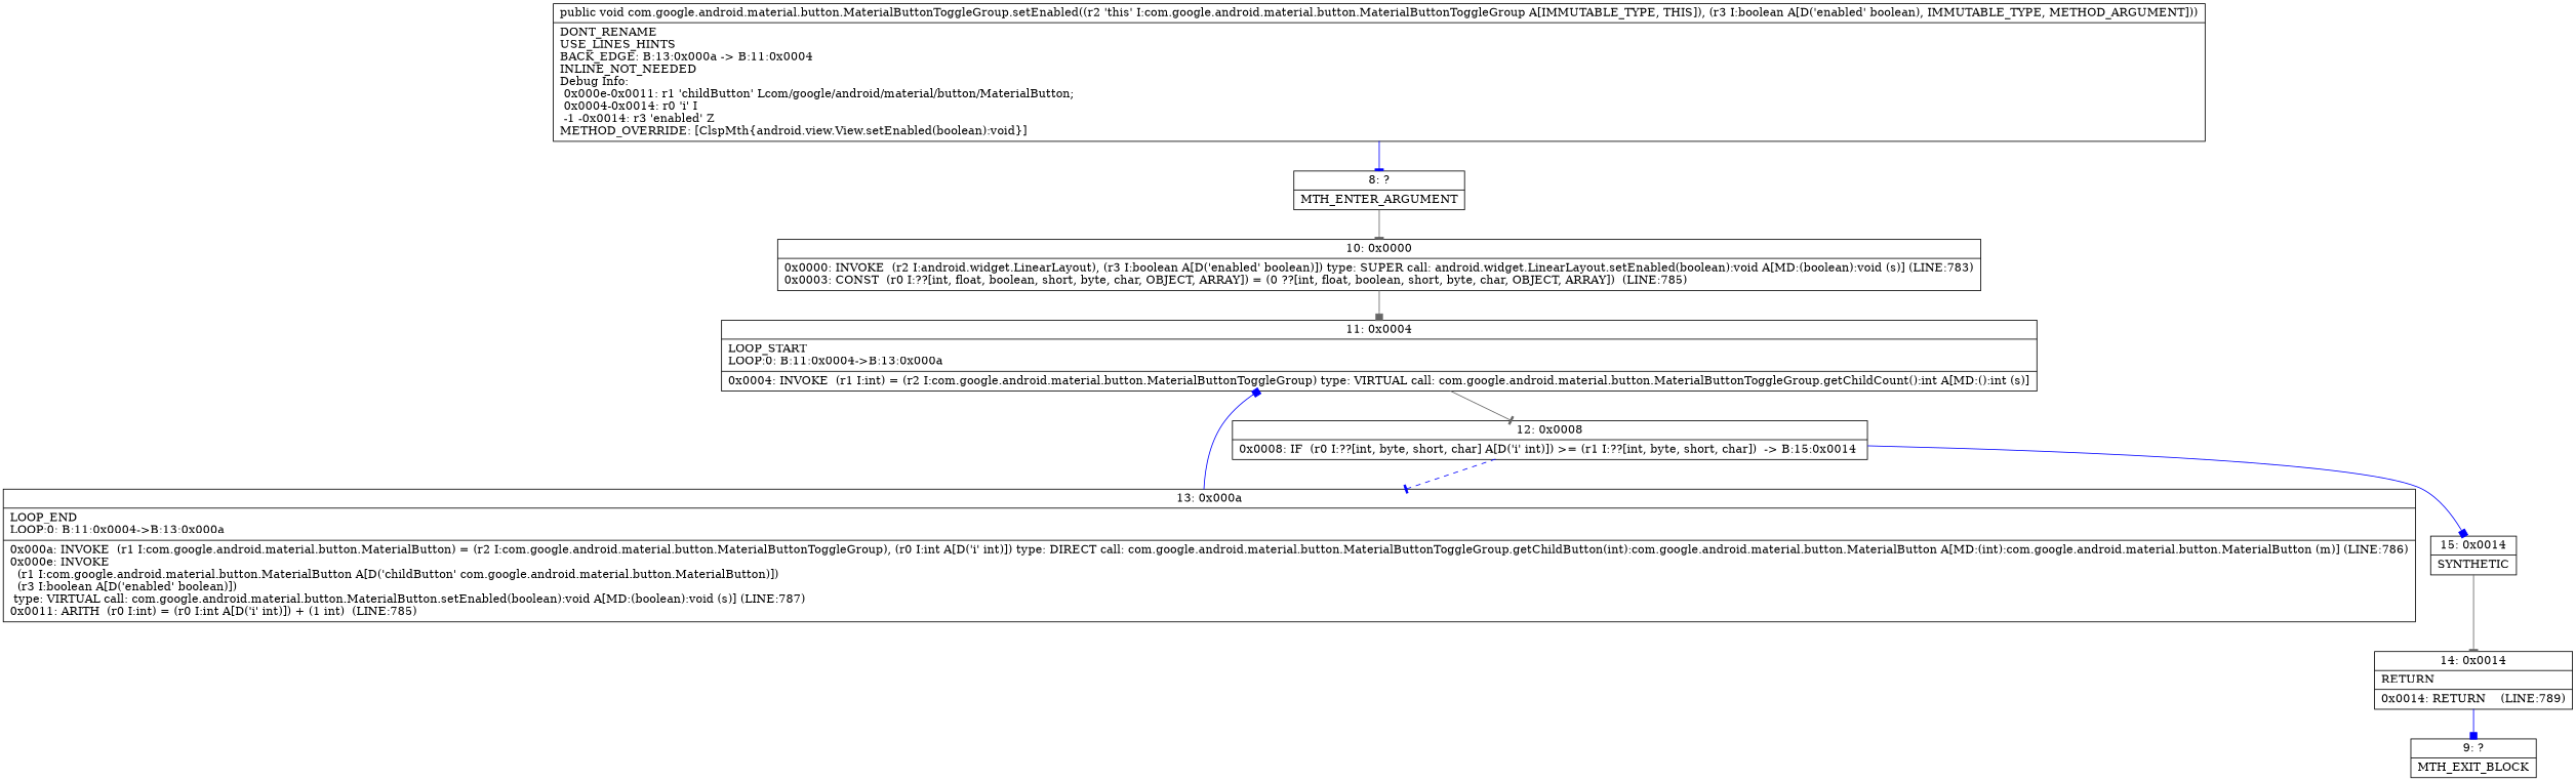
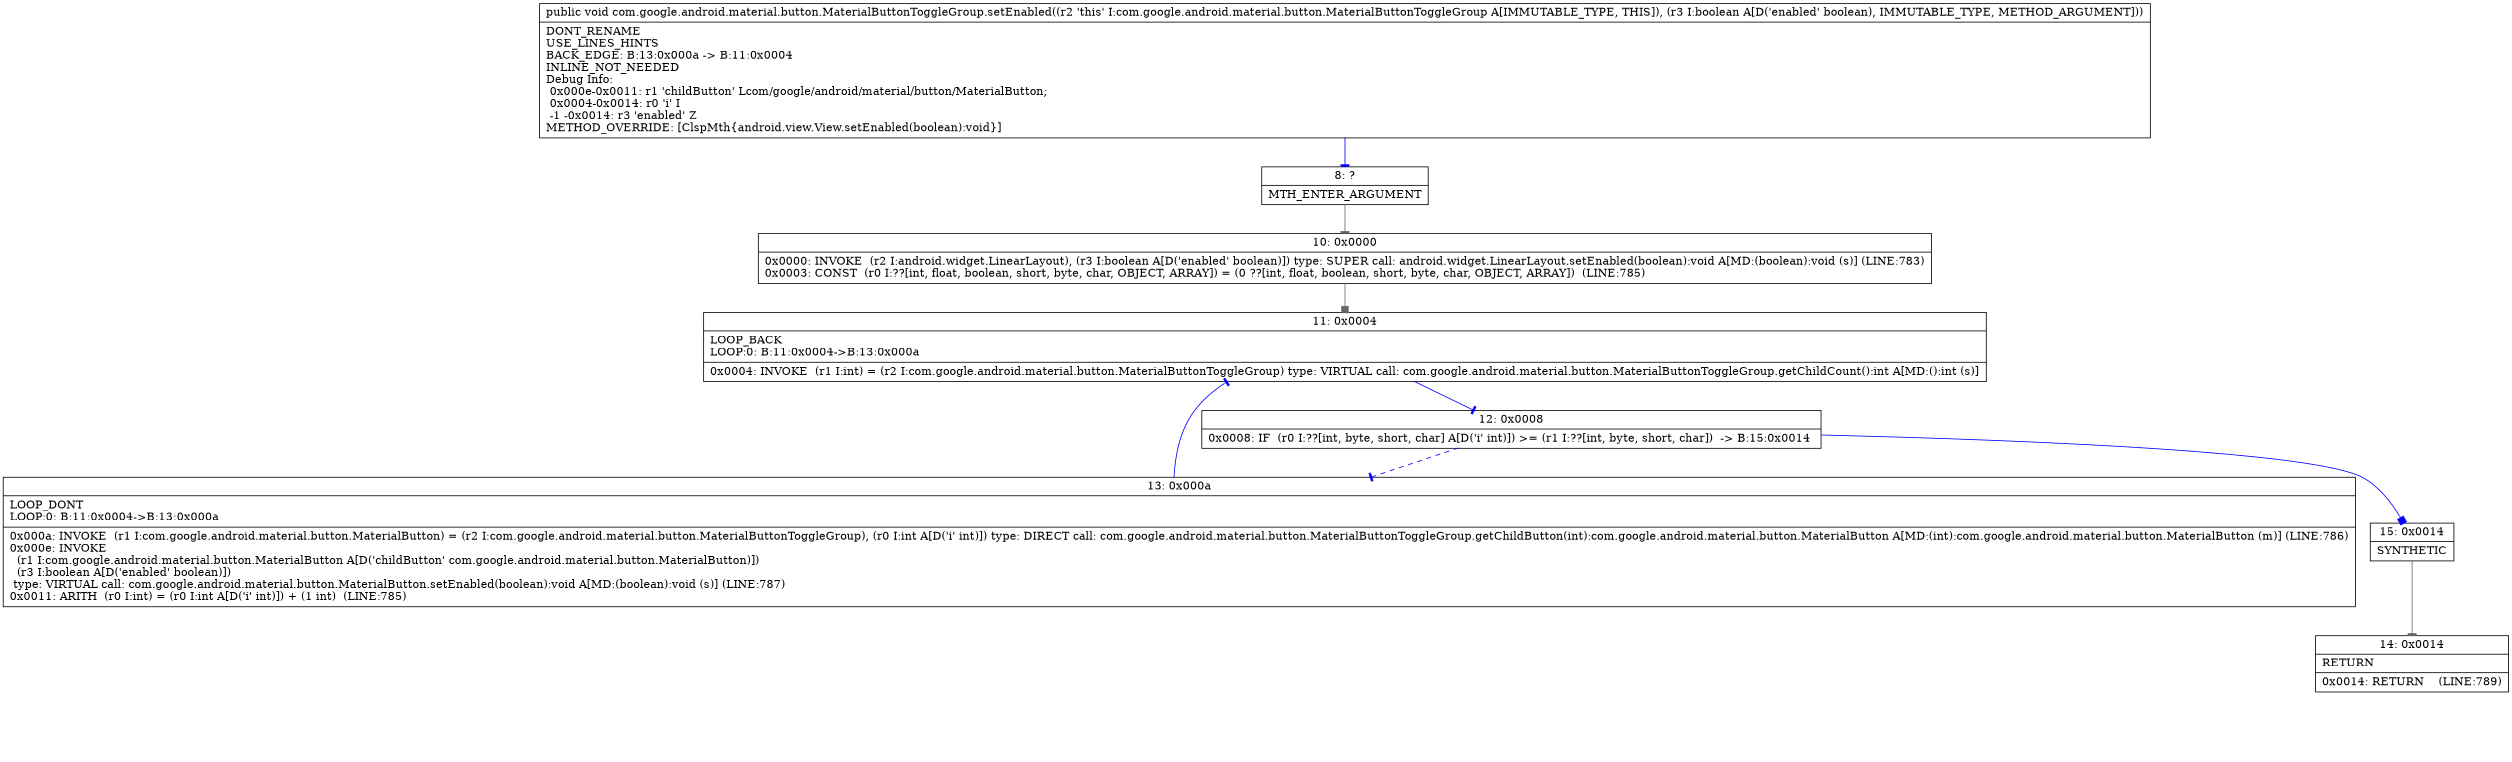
  digraph {
    node [shape=record]
    edge [arrowhead=tee color=blue]
    n1 [label="{8\:\ ?|MTH_ENTER_ARGUMENT\l}"]
    n2 [label="{10\:\ 0x0000|0x0000: INVOKE  (r2 I:android.widget.LinearLayout), (r3 I:boolean A[D('enabled' boolean)]) type: SUPER call: android.widget.LinearLayout.setEnabled(boolean):void A[MD:(boolean):void (s)] (LINE:783)\l0x0003: CONST  (r0 I:??[int, float, boolean, short, byte, char, OBJECT, ARRAY]) = (0 ??[int, float, boolean, short, byte, char, OBJECT, ARRAY])  (LINE:785)\l}"]
-   n3 [label="{11\:\ 0x0004|LOOP_START\lLOOP:0: B:11:0x0004\-\>B:13:0x000a\l|0x0004: INVOKE  (r1 I:int) = (r2 I:com.google.android.material.button.MaterialButtonToggleGroup) type: VIRTUAL call: com.google.android.material.button.MaterialButtonToggleGroup.getChildCount():int A[MD:():int (s)]\l}"]
+   n3 [label="{11\:\ 0x0004|LOOP_BACK\lLOOP:0: B:11:0x0004\-\>B:13:0x000a\l|0x0004: INVOKE  (r1 I:int) = (r2 I:com.google.android.material.button.MaterialButtonToggleGroup) type: VIRTUAL call: com.google.android.material.button.MaterialButtonToggleGroup.getChildCount():int A[MD:():int (s)]\l}"]
    n4 [label="{12\:\ 0x0008|0x0008: IF  (r0 I:??[int, byte, short, char] A[D('i' int)]) \>= (r1 I:??[int, byte, short, char])  \-\> B:15:0x0014 \l}"]
-   n5 [label="{13\:\ 0x000a|LOOP_END\lLOOP:0: B:11:0x0004\-\>B:13:0x000a\l|0x000a: INVOKE  (r1 I:com.google.android.material.button.MaterialButton) = (r2 I:com.google.android.material.button.MaterialButtonToggleGroup), (r0 I:int A[D('i' int)]) type: DIRECT call: com.google.android.material.button.MaterialButtonToggleGroup.getChildButton(int):com.google.android.material.button.MaterialButton A[MD:(int):com.google.android.material.button.MaterialButton (m)] (LINE:786)\l0x000e: INVOKE  \l  (r1 I:com.google.android.material.button.MaterialButton A[D('childButton' com.google.android.material.button.MaterialButton)])\l  (r3 I:boolean A[D('enabled' boolean)])\l type: VIRTUAL call: com.google.android.material.button.MaterialButton.setEnabled(boolean):void A[MD:(boolean):void (s)] (LINE:787)\l0x0011: ARITH  (r0 I:int) = (r0 I:int A[D('i' int)]) + (1 int)  (LINE:785)\l}"]
+   n5 [label="{13\:\ 0x000a|LOOP_DONT\lLOOP:0: B:11:0x0004\-\>B:13:0x000a\l|0x000a: INVOKE  (r1 I:com.google.android.material.button.MaterialButton) = (r2 I:com.google.android.material.button.MaterialButtonToggleGroup), (r0 I:int A[D('i' int)]) type: DIRECT call: com.google.android.material.button.MaterialButtonToggleGroup.getChildButton(int):com.google.android.material.button.MaterialButton A[MD:(int):com.google.android.material.button.MaterialButton (m)] (LINE:786)\l0x000e: INVOKE  \l  (r1 I:com.google.android.material.button.MaterialButton A[D('childButton' com.google.android.material.button.MaterialButton)])\l  (r3 I:boolean A[D('enabled' boolean)])\l type: VIRTUAL call: com.google.android.material.button.MaterialButton.setEnabled(boolean):void A[MD:(boolean):void (s)] (LINE:787)\l0x0011: ARITH  (r0 I:int) = (r0 I:int A[D('i' int)]) + (1 int)  (LINE:785)\l}"]
    n6 [label="{15\:\ 0x0014|SYNTHETIC\l}"]
    n7 [label="{14\:\ 0x0014|RETURN\l|0x0014: RETURN    (LINE:789)\l}"]
-   n8 [label="{9\:\ ?|MTH_EXIT_BLOCK\l}"]
    n9 [label="{public void com.google.android.material.button.MaterialButtonToggleGroup.setEnabled((r2 'this' I:com.google.android.material.button.MaterialButtonToggleGroup A[IMMUTABLE_TYPE, THIS]), (r3 I:boolean A[D('enabled' boolean), IMMUTABLE_TYPE, METHOD_ARGUMENT]))  | DONT_RENAME\lUSE_LINES_HINTS\lBACK_EDGE: B:13:0x000a \-\> B:11:0x0004\lINLINE_NOT_NEEDED\lDebug Info:\l  0x000e\-0x0011: r1 'childButton' Lcom\/google\/android\/material\/button\/MaterialButton;\l  0x0004\-0x0014: r0 'i' I\l  \-1 \-0x0014: r3 'enabled' Z\lMETHOD_OVERRIDE: [ClspMth\{android.view.View.setEnabled(boolean):void\}]\l}"]
    n1 -> n2 [color=gray40]
    n2 -> n3 [arrowhead=box color=gray40]
-   n3 -> n4 [color=gray40]
+   n3 -> n4
    n4 -> n5 [style=dashed]
    n4 -> n6 [arrowhead=box]
-   n5 -> n3 [arrowhead=box]
+   n5 -> n3
    n6 -> n7 [color=gray40]
-   n7 -> n8 [arrowhead=box]
    n9 -> n1
  }
